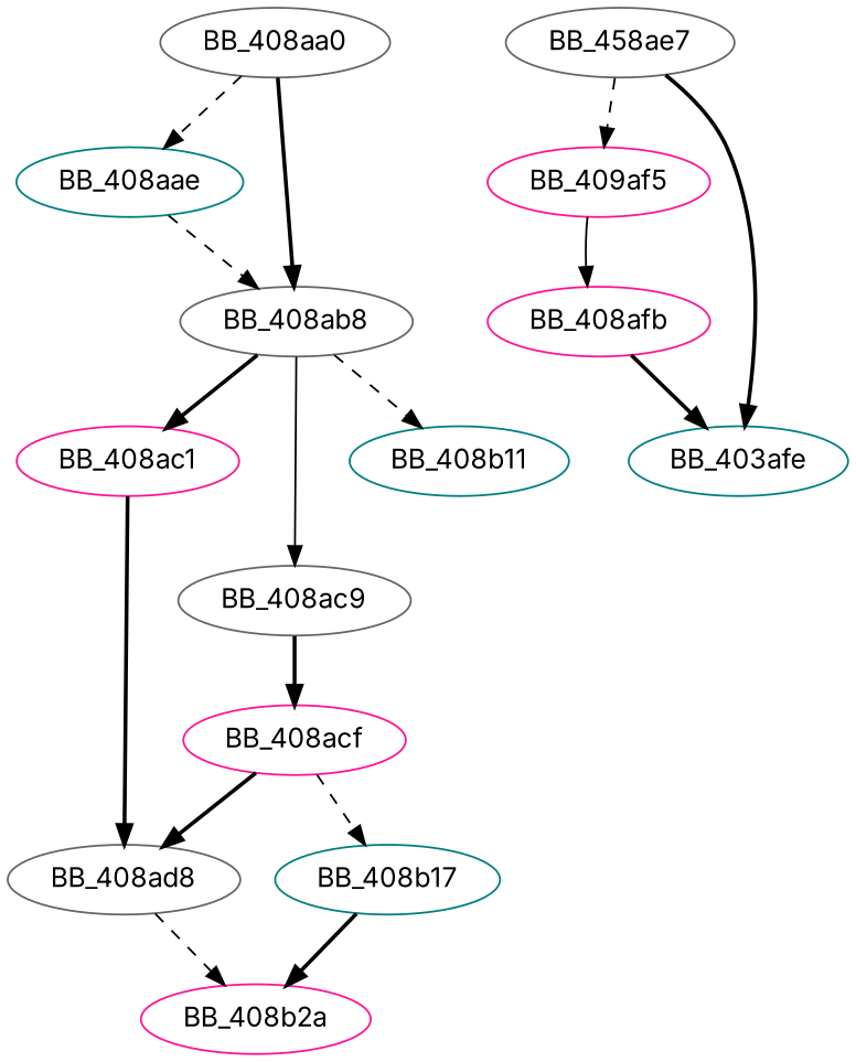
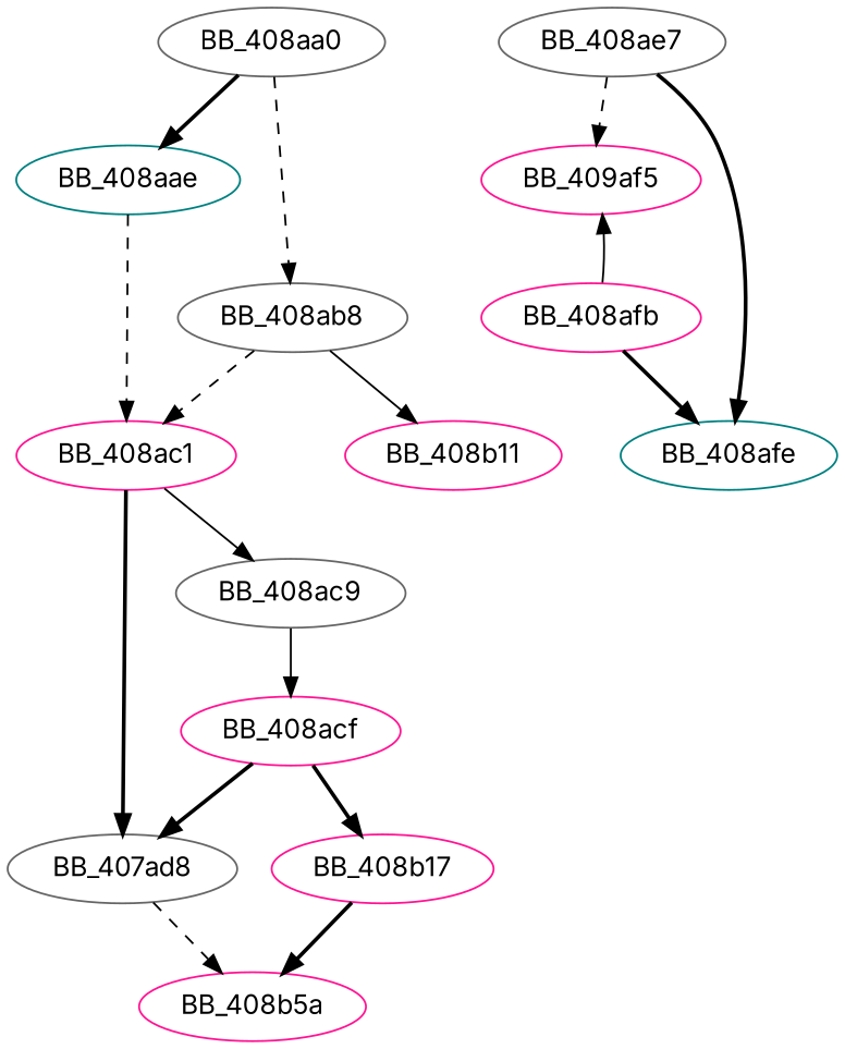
  digraph {
    fontname=Inter
    node [color=deeppink fontname=Inter]
    edge [fontname=Inter style=bold]
    BB_408aa0 [color=gray40]
    BB_408aae [color=teal]
    BB_408ab8 [color=gray40]
    BB_408ac1
-   BB_408b11 [color=teal]
+   BB_408b11
    BB_408ac9 [color=gray40]
-   BB_408ad8 [color=gray40]
+   BB_408ad8 [color=gray40 label=BB_407ad8]
    BB_408acf
-   BB_408b2a
-   BB_408b17 [color=teal]
-   BB_408ae7 [color=gray40 label=BB_458ae7]
+   BB_408b2a [label=BB_408b5a]
+   BB_408b17
+   BB_408ae7 [color=gray40]
    n12 [label=BB_409af5]
-   BB_408afe [color=teal label=BB_403afe]
+   BB_408afe [color=teal]
    BB_408afb
-   BB_408aa0 -> BB_408aae [style=dashed]
-   BB_408aa0 -> BB_408ab8
-   BB_408aae -> BB_408ab8 [style=dashed]
-   BB_408ab8 -> BB_408ac1
-   BB_408ab8 -> BB_408b11 [style=dashed]
-   BB_408ab8 -> BB_408ac9 [style=solid]
+   BB_408aa0 -> BB_408aae
+   BB_408aa0 -> BB_408ab8 [style=dashed]
+   BB_408aae -> BB_408ac1 [style=dashed]
+   BB_408ab8 -> BB_408ac1 [style=dashed]
+   BB_408ab8 -> BB_408b11 [style=solid]
+   BB_408ac1 -> BB_408ac9 [style=solid]
    BB_408ac1 -> BB_408ad8
-   BB_408ac9 -> BB_408acf
+   BB_408ac9 -> BB_408acf [style=solid]
    BB_408ad8 -> BB_408b2a [style=dashed]
    BB_408acf -> BB_408ad8
-   BB_408acf -> BB_408b17 [style=dashed]
+   BB_408acf -> BB_408b17
    BB_408b17 -> BB_408b2a
    BB_408ae7 -> n12 [style=dashed]
    BB_408ae7 -> BB_408afe
-   n12 -> BB_408afb [style=solid]
+   BB_408afb -> n12 [style=solid]
    BB_408afb -> BB_408afe
  }
